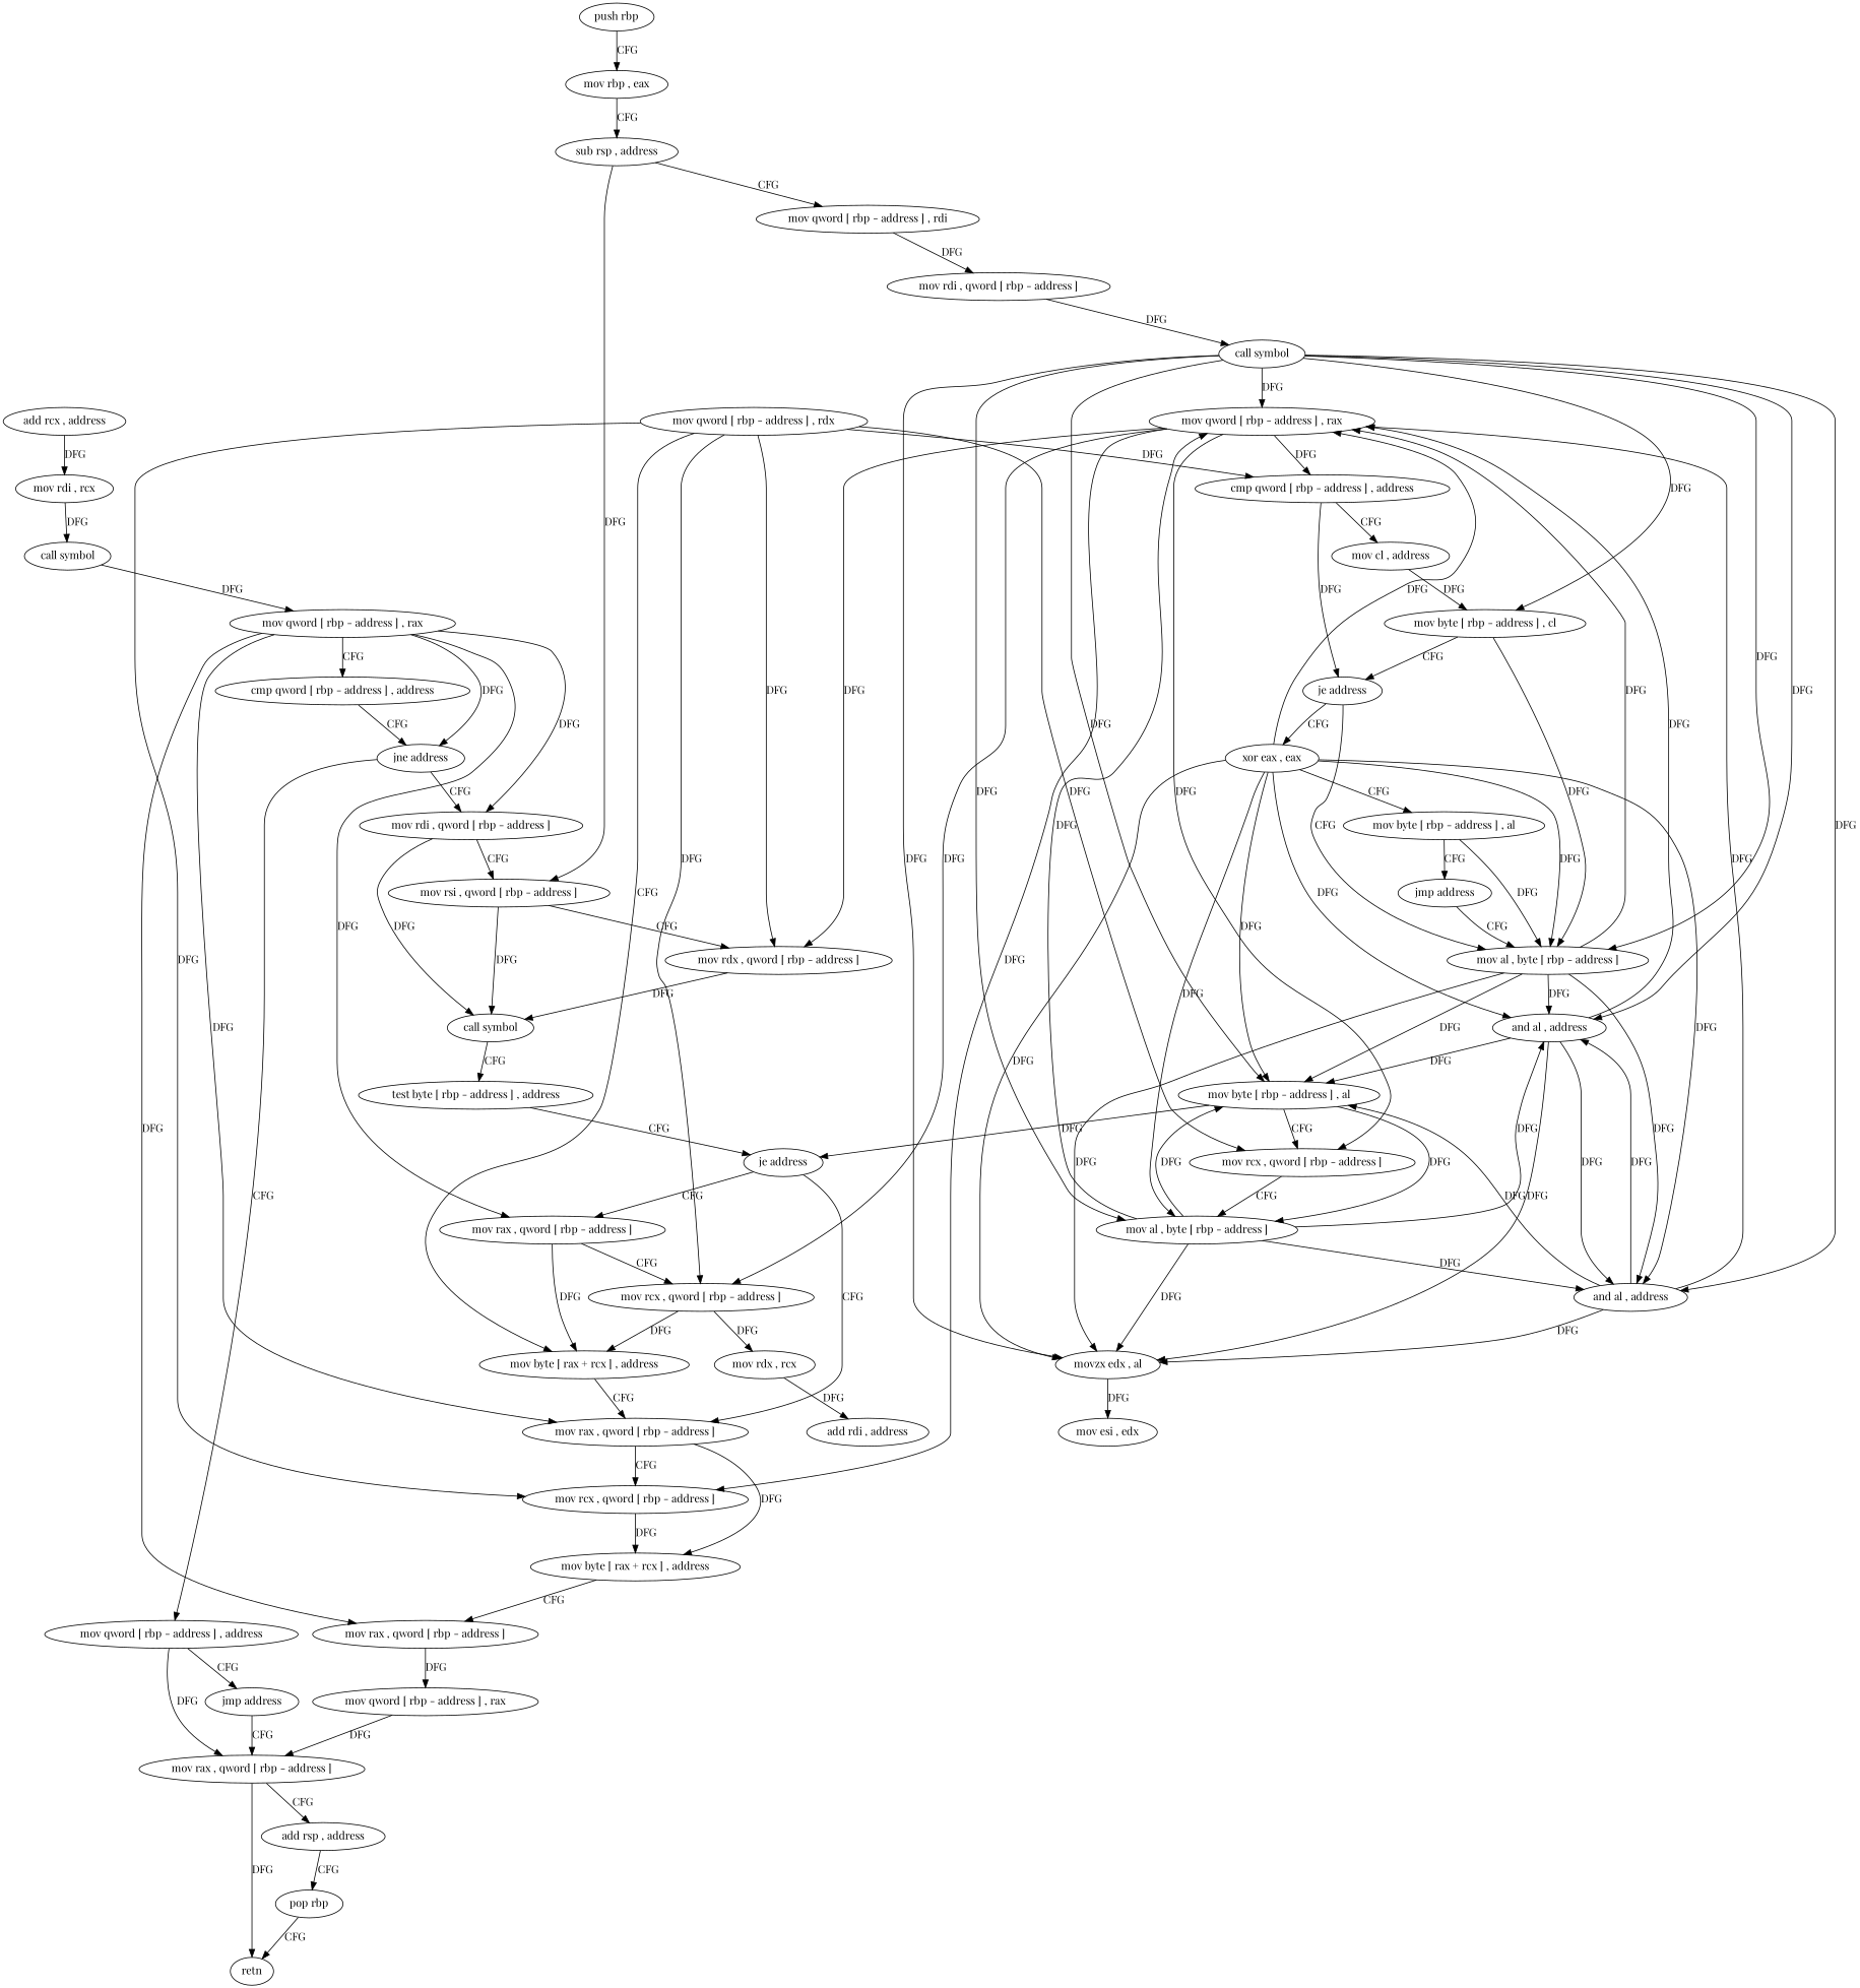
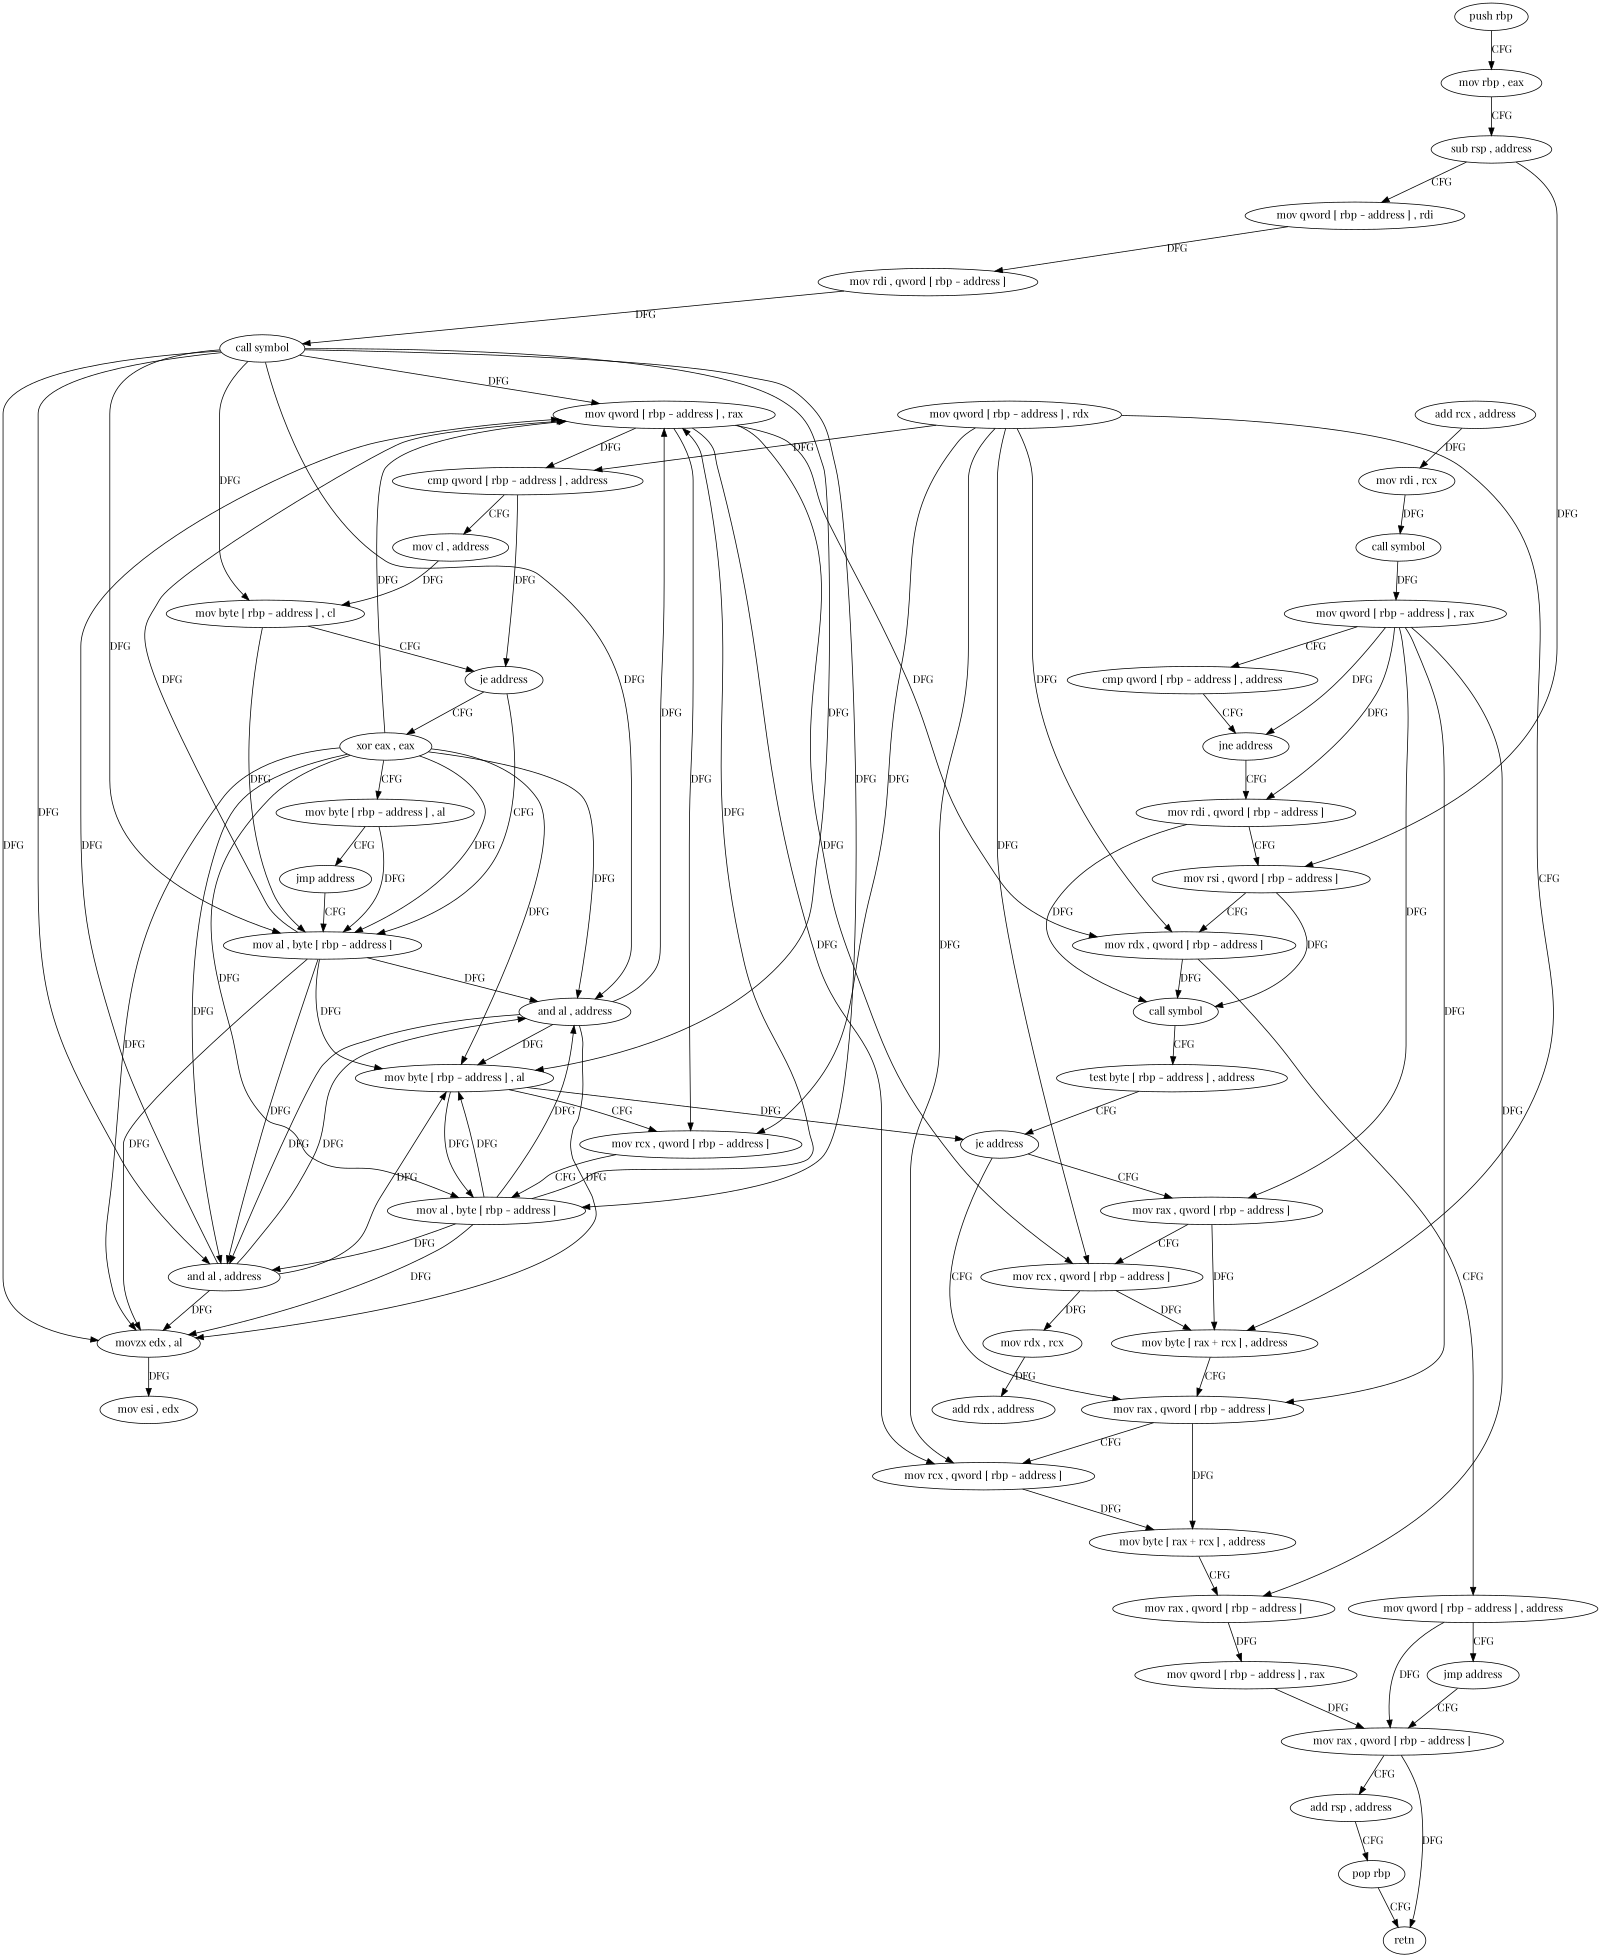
  digraph {
    fontname="Playfair Display"
    node [fontname="Playfair Display"]
    edge [fontname="Playfair Display"]
    n1 [label="push rbp"]
    n2 [label="mov rbp , eax"]
    n3 [label="sub rsp , address"]
    n4 [label="mov qword [ rbp - address ] , rdi"]
    n5 [label="mov rsi , qword [ rbp - address ]"]
    n6 [label="mov rdi , qword [ rbp - address ]"]
    n7 [label="call symbol"]
    n8 [label="mov rdx , qword [ rbp - address ]"]
    n9 [label="call symbol"]
    n10 [label="mov qword [ rbp - address ] , rax"]
    n11 [label="mov byte [ rbp - address ] , cl"]
    n12 [label="mov al , byte [ rbp - address ]"]
    n13 [label="and al , address"]
    n14 [label="mov byte [ rbp - address ] , al"]
    n15 [label="mov al , byte [ rbp - address ]"]
    n16 [label="and al , address"]
    n17 [label="movzx edx , al"]
    n18 [label="cmp qword [ rbp - address ] , address"]
    n19 [label="mov rcx , qword [ rbp - address ]"]
    n20 [label="mov rcx , qword [ rbp - address ]"]
    n21 [label="mov rcx , qword [ rbp - address ]"]
    n22 [label="je address"]
    n23 [label="je address"]
    n24 [label="mov esi , edx"]
    n25 [label="mov cl , address"]
    n26 [label="mov byte [ rax + rcx ] , address"]
    n27 [label="mov byte [ rax + rcx ] , address"]
    n28 [label="mov rdx , rcx"]
    n29 [label="xor eax , eax"]
    n30 [label="mov byte [ rbp - address ] , al"]
    n31 [label="jmp address"]
    n32 [label="mov rax , qword [ rbp - address ]"]
    n33 [label="mov rax , qword [ rbp - address ]"]
    n34 [label="add rcx , address"]
    n35 [label="mov rdi , rcx"]
    n36 [label="call symbol"]
    n37 [label="mov qword [ rbp - address ] , rax"]
    n38 [label="cmp qword [ rbp - address ] , address"]
    n39 [label="jne address"]
    n40 [label="mov rdi , qword [ rbp - address ]"]
    n41 [label="mov rax , qword [ rbp - address ]"]
    n42 [label="mov qword [ rbp - address ] , address"]
    n43 [label="mov qword [ rbp - address ] , rax"]
    n44 [label="jmp address"]
    n45 [label="mov rax , qword [ rbp - address ]"]
    n46 [label="test byte [ rbp - address ] , address"]
    n47 [label="add rsp , address"]
    n48 [label=retn]
    n49 [label="pop rbp"]
-   n50 [label="add rdi , address"]
+   n50 [label="add rdx , address"]
    n51 [label="mov qword [ rbp - address ] , rdx"]
    n1 -> n2 [label=CFG]
    n2 -> n3 [label=CFG]
    n3 -> n4 [label=CFG]
    n3 -> n5 [label=DFG]
    n4 -> n6 [label=DFG]
    n5 -> n8 [label=CFG]
    n5 -> n9 [label=DFG]
    n6 -> n7 [label=DFG]
    n7 -> n10 [label=DFG]
    n7 -> n11 [label=DFG]
    n7 -> n12 [label=DFG]
    n7 -> n13 [label=DFG]
    n7 -> n14 [label=DFG]
    n7 -> n15 [label=DFG]
    n7 -> n16 [label=DFG]
    n7 -> n17 [label=DFG]
    n8 -> n9 [label=DFG]
    n9 -> n46 [label=CFG]
    n10 -> n8 [label=DFG]
    n10 -> n18 [label=DFG]
    n10 -> n19 [label=DFG]
    n10 -> n20 [label=DFG]
    n10 -> n21 [label=DFG]
    n11 -> n12 [label=DFG]
    n11 -> n22 [label=CFG]
    n12 -> n10 [label=DFG]
    n12 -> n13 [label=DFG]
    n12 -> n14 [label=DFG]
    n12 -> n16 [label=DFG]
    n12 -> n17 [label=DFG]
    n13 -> n10 [label=DFG]
    n13 -> n14 [label=DFG]
    n13 -> n16 [label=DFG]
    n13 -> n17 [label=DFG]
    n14 -> n15 [label=DFG]
    n14 -> n19 [label=CFG]
    n14 -> n23 [label=DFG]
    n15 -> n10 [label=DFG]
    n15 -> n13 [label=DFG]
    n15 -> n14 [label=DFG]
    n15 -> n16 [label=DFG]
    n15 -> n17 [label=DFG]
    n16 -> n10 [label=DFG]
    n16 -> n13 [label=DFG]
    n16 -> n14 [label=DFG]
    n16 -> n17 [label=DFG]
    n17 -> n24 [label=DFG]
    n18 -> n22 [label=DFG]
    n18 -> n25 [label=CFG]
    n19 -> n15 [label=CFG]
    n20 -> n26 [label=DFG]
    n21 -> n27 [label=DFG]
    n21 -> n28 [label=DFG]
    n22 -> n12 [label=CFG]
    n22 -> n29 [label=CFG]
    n23 -> n32 [label=CFG]
    n23 -> n33 [label=CFG]
    n25 -> n11 [label=DFG]
    n26 -> n41 [label=CFG]
    n27 -> n32 [label=CFG]
    n28 -> n50 [label=DFG]
    n29 -> n10 [label=DFG]
    n29 -> n12 [label=DFG]
    n29 -> n13 [label=DFG]
    n29 -> n14 [label=DFG]
    n29 -> n15 [label=DFG]
    n29 -> n16 [label=DFG]
    n29 -> n17 [label=DFG]
    n29 -> n30 [label=CFG]
    n30 -> n12 [label=DFG]
    n30 -> n31 [label=CFG]
    n31 -> n12 [label=CFG]
    n32 -> n20 [label=CFG]
    n32 -> n26 [label=DFG]
    n33 -> n21 [label=CFG]
    n33 -> n27 [label=DFG]
    n34 -> n35 [label=DFG]
    n35 -> n36 [label=DFG]
    n36 -> n37 [label=DFG]
    n37 -> n32 [label=DFG]
    n37 -> n33 [label=DFG]
    n37 -> n38 [label=CFG]
    n37 -> n39 [label=DFG]
    n37 -> n40 [label=DFG]
    n37 -> n41 [label=DFG]
    n38 -> n39 [label=CFG]
    n39 -> n40 [label=CFG]
-   n39 -> n42 [label=CFG]
+   n8 -> n42 [label=CFG]
    n40 -> n5 [label=CFG]
    n40 -> n9 [label=DFG]
    n41 -> n43 [label=DFG]
    n42 -> n44 [label=CFG]
    n42 -> n45 [label=DFG]
    n43 -> n45 [label=DFG]
    n44 -> n45 [label=CFG]
    n45 -> n47 [label=CFG]
    n45 -> n48 [label=DFG]
    n46 -> n23 [label=CFG]
    n47 -> n49 [label=CFG]
    n49 -> n48 [label=CFG]
    n51 -> n8 [label=DFG]
    n51 -> n18 [label=DFG]
    n51 -> n19 [label=DFG]
    n51 -> n20 [label=DFG]
    n51 -> n21 [label=DFG]
    n51 -> n27 [label=CFG]
  }
